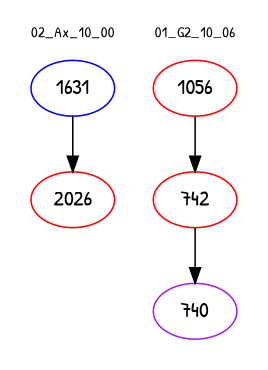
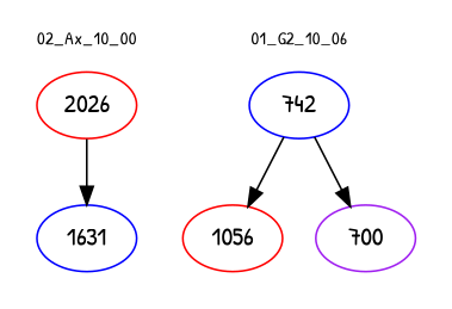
  digraph {
    fontname="Patrick Hand"
    node [color=blue fontname="Patrick Hand"]
    edge [color=black fontname="Patrick Hand"]
    n1 [label=1631]
    n2 [color=red label=2026]
-   n3 [color=red label=742]
+   n3 [label=742]
    n4 [color=red label=1056]
-   n5 [color=purple label=740]
+   n5 [color=purple label=700]
    subgraph cluster_1 {
      color=white
      fontsize=10
      label="02_Ax_10_00"
      n1
      n2
    }
    subgraph cluster_2 {
      color=white
      fontsize=10
      label="01_G2_10_06"
      n3
      n4
      n5
    }
-   n1 -> n2
-   n4 -> n3
+   n2 -> n1
+   n3 -> n4
    n3 -> n5
  }
